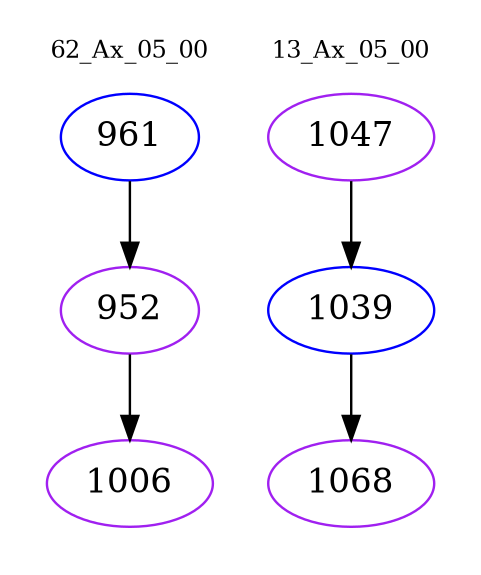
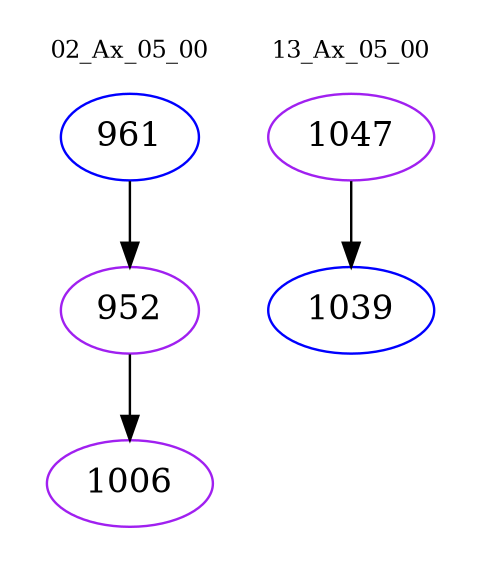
  digraph {
    node [color=purple]
    edge [color=black]
    n1 [color=blue label=961]
    n2 [label=952]
    n3 [label=1006]
    n4 [label=1047]
    n5 [color=blue label=1039]
-   n6 [label=1068]
    subgraph cluster_1 {
      color=white
      fontsize=10
-     label="62_Ax_05_00"
+     label="02_Ax_05_00"
      n1
      n2
      n3
    }
    subgraph cluster_2 {
      color=white
      fontsize=10
      label="13_Ax_05_00"
      n4
      n5
-     n6
    }
    n1 -> n2
    n2 -> n3
    n4 -> n5
-   n5 -> n6
  }
